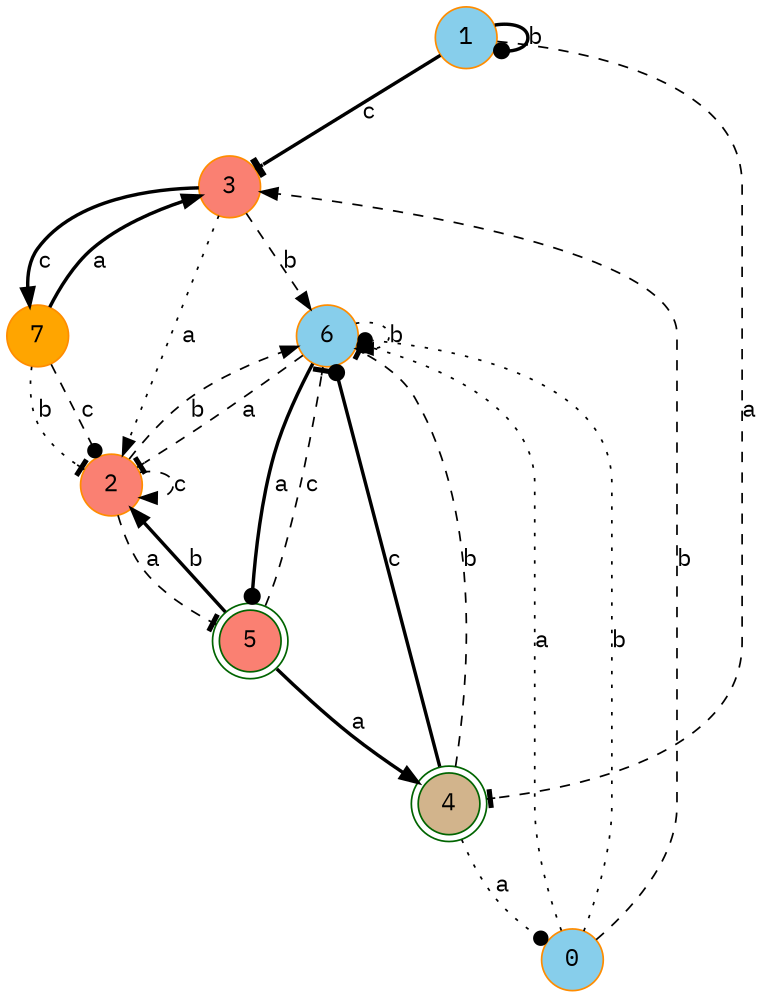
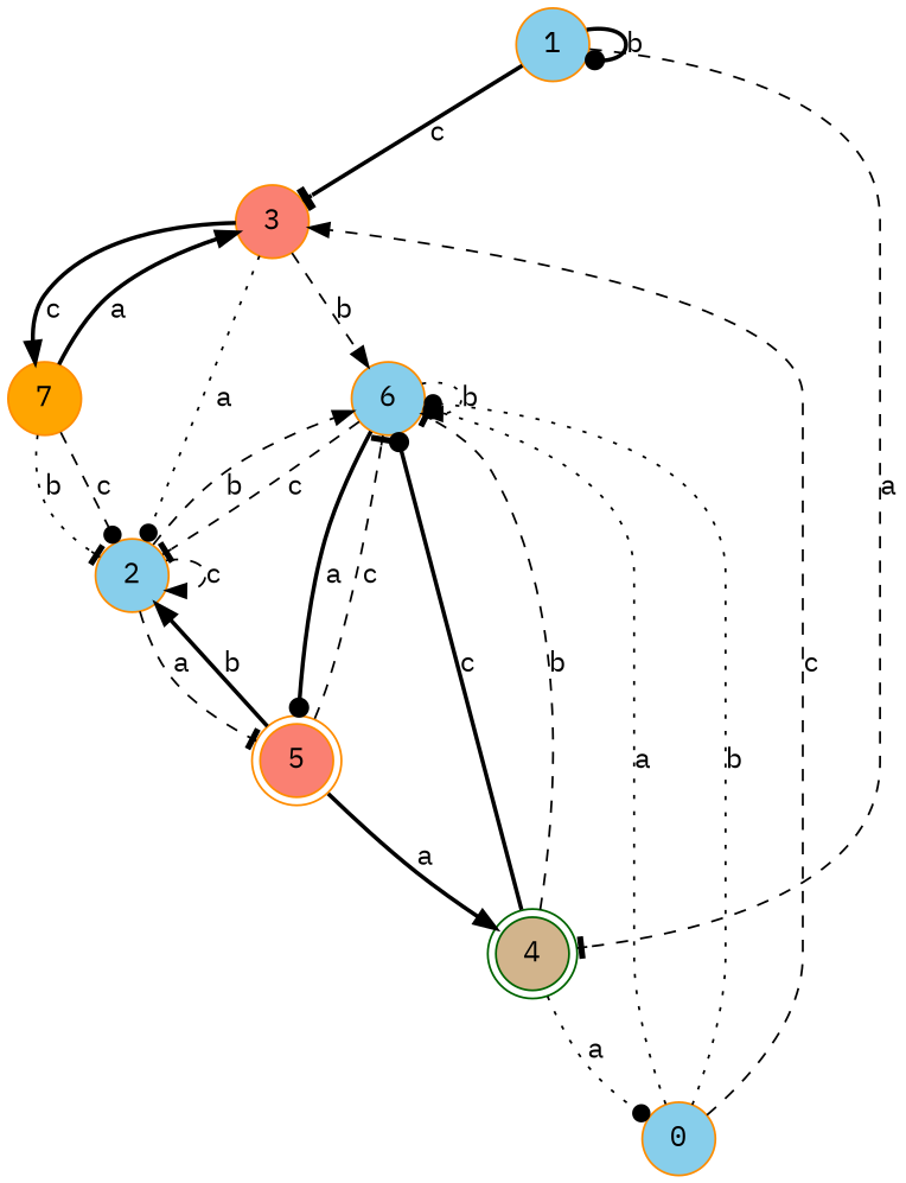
  digraph {
    fontname="IBM Plex Mono"
    node [color=darkorange fillcolor=skyblue fontname="IBM Plex Mono" shape=circle style=filled]
    edge [arrowhead=normal fontname="IBM Plex Mono" style=dashed]
    n1 [label=1]
    n2 [fillcolor=salmon label=3]
    n3 [color=darkgreen fillcolor=tan label=4 shape=doublecircle]
    n4 [label=6]
-   n5 [fillcolor=salmon label=2]
+   n5 [label=2]
    n6 [fillcolor=orange label=7]
    n7 [label=0]
-   n8 [color=darkgreen fillcolor=salmon label=5 shape=doublecircle]
+   n8 [fillcolor=salmon label=5 shape=doublecircle]
    n1 -> n1 [arrowhead=dot label=b style=bold]
    n1 -> n2 [arrowhead=tee label=c style=bold]
    n1 -> n3 [arrowhead=tee label=a]
    n2 -> n4 [label=b]
-   n2 -> n5 [label=a style=dotted]
+   n2 -> n5 [arrowhead=dot label=a style=dotted]
    n2 -> n6 [label=c style=bold]
    n3 -> n4 [arrowhead=tee label=b]
    n3 -> n4 [arrowhead=dot label=c style=bold]
    n3 -> n7 [arrowhead=dot label=a style=dotted]
    n4 -> n4 [label=b style=dotted]
-   n4 -> n5 [arrowhead=tee label=a]
+   n4 -> n5 [arrowhead=tee label=c]
    n4 -> n8 [arrowhead=dot label=a style=bold]
    n5 -> n4 [label=b]
    n5 -> n5 [label=c]
    n5 -> n8 [arrowhead=tee label=a]
    n6 -> n2 [label=a style=bold]
    n6 -> n5 [arrowhead=tee label=b style=dotted]
    n6 -> n5 [arrowhead=dot label=c]
-   n7 -> n2 [label=b]
+   n7 -> n2 [label=c]
    n7 -> n4 [arrowhead=dot label=a style=dotted]
    n7 -> n4 [arrowhead=dot label=b style=dotted]
    n8 -> n3 [label=a style=bold]
    n8 -> n4 [arrowhead=tee label=c]
    n8 -> n5 [label=b style=bold]
  }
